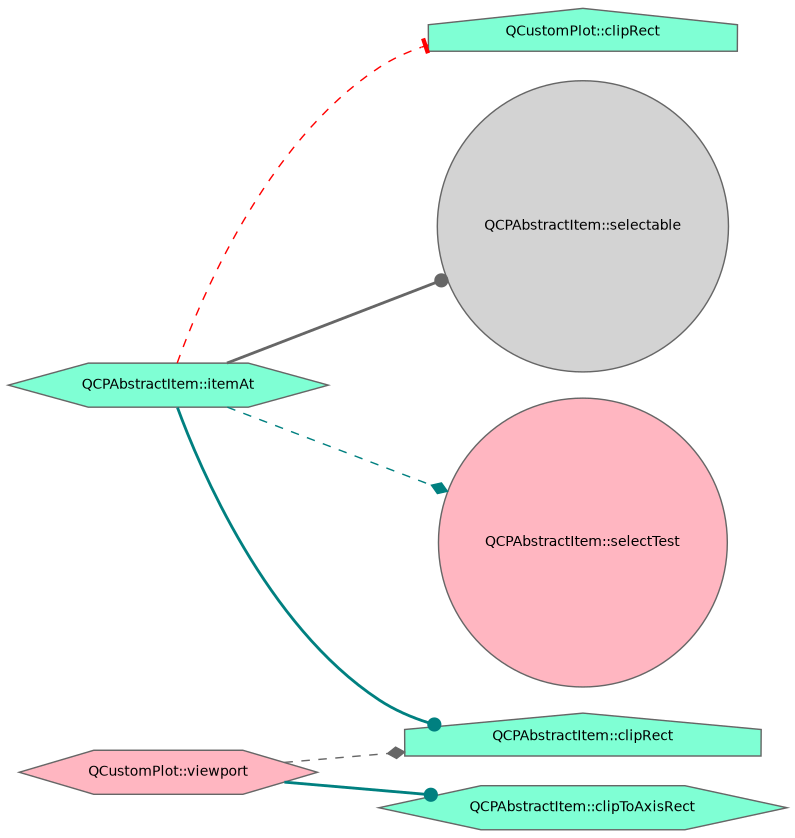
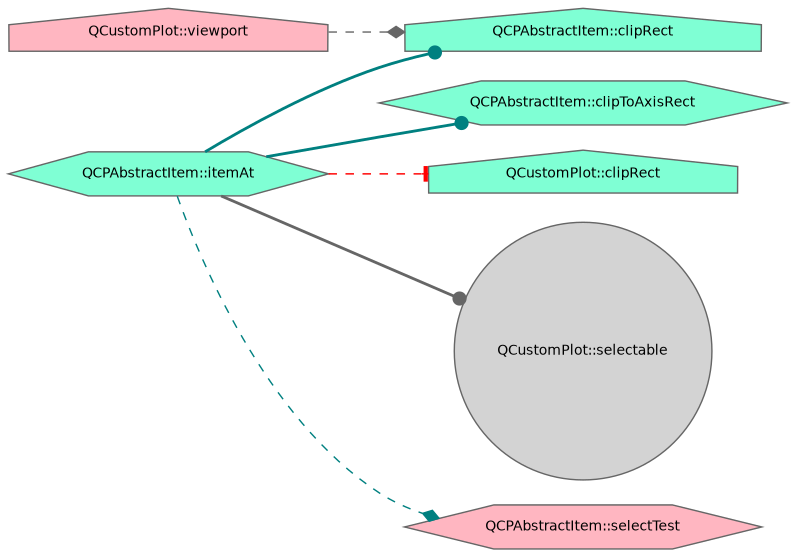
  digraph {
    rankdir=LR
    node [color=grey40 fillcolor=aquamarine fontname=Helvetica fontsize=10 shape=hexagon style=filled]
    edge [arrowhead=dot color=teal fontname=Helvetica fontsize=10 labelfontname=Helvetica labelfontsize=10 style=bold]
    n1 [color=gray40 fontcolor=black height=0.2 label="QCPAbstractItem::itemAt" width=0.4]
    n2 [height=0.2 label="QCPAbstractItem::clipRect" shape=house width=0.4]
    n3 [height=0.2 label="QCPAbstractItem::clipToAxisRect" width=0.4]
    n4 [height=0.2 label="QCustomPlot::clipRect" shape=house width=0.4]
-   n5 [fillcolor=lightgrey height=0.2 label="QCPAbstractItem::selectable" shape=circle width=0.4]
-   n6 [fillcolor=lightpink height=0.2 label="QCPAbstractItem::selectTest" shape=circle width=0.4]
-   n7 [fillcolor=lightpink height=0.2 label="QCustomPlot::viewport" width=0.4]
+   n5 [fillcolor=lightgrey height=0.2 label="QCustomPlot::selectable" shape=circle width=0.4]
+   n6 [fillcolor=lightpink height=0.2 label="QCPAbstractItem::selectTest" width=0.4]
+   n7 [fillcolor=lightpink height=0.2 label="QCustomPlot::viewport" shape=house width=0.4]
    n1 -> n2
-   n7 -> n3
+   n1 -> n3
    n1 -> n4 [arrowhead=tee color=red style=dashed]
    n1 -> n5 [color=gray40]
    n1 -> n6 [arrowhead=diamond style=dashed]
    n7 -> n2 [arrowhead=diamond color=gray40 style=dashed]
  }
